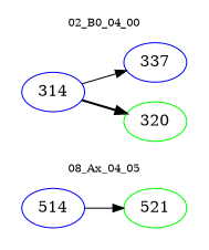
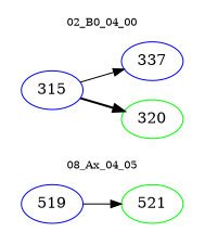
  digraph {
    rankdir=LR
    node [color=blue]
    edge [color=black style=solid]
-   n1 [label=514]
+   n1 [label=519]
    n2 [color=green label=521]
-   n3 [label=314]
+   n3 [label=315]
    n4 [color=green label=320]
    n5 [label=337]
    subgraph cluster_1 {
      color=white
      fontsize=10
      label="08_Ax_04_05"
      n1
      n2
    }
    subgraph cluster_2 {
      color=white
      fontsize=10
      label="02_B0_04_00"
      n3
      n4
      n5
    }
    n1 -> n2
    n3 -> n4 [style=bold]
    n3 -> n5
  }
